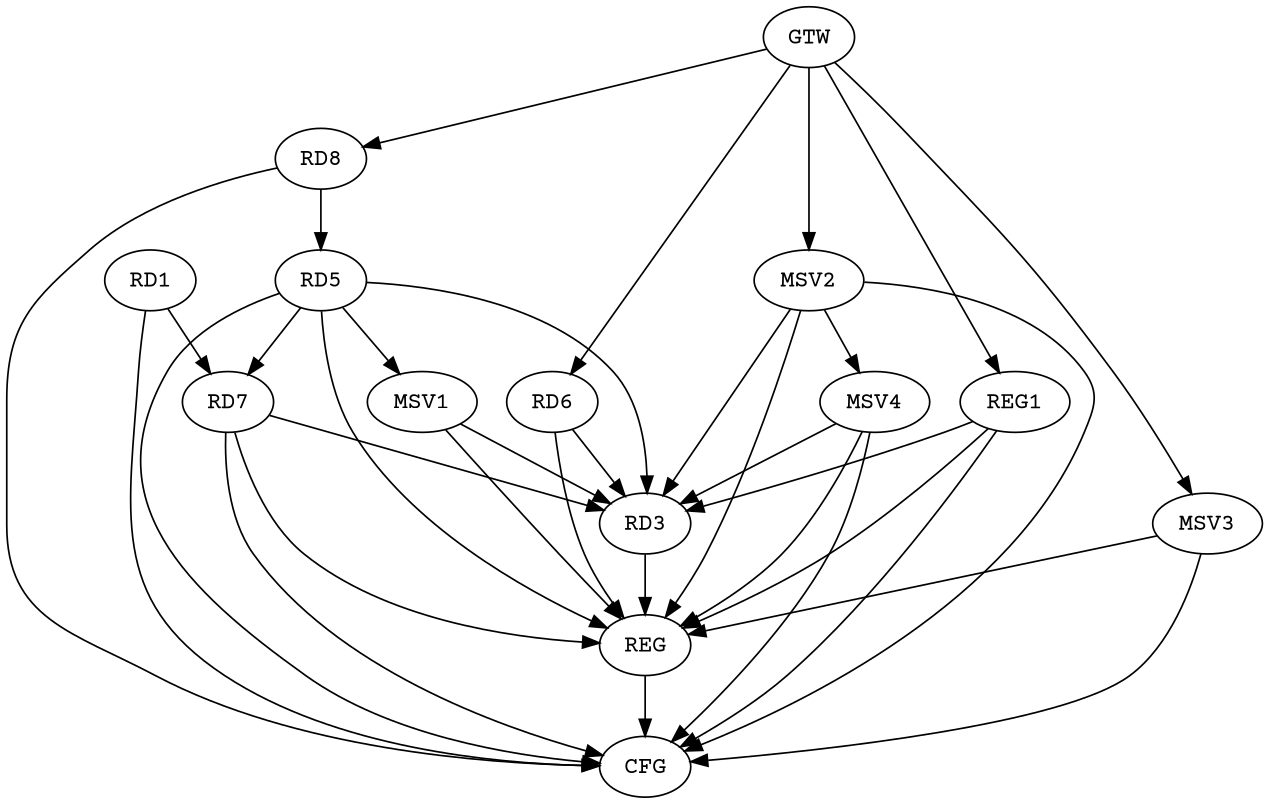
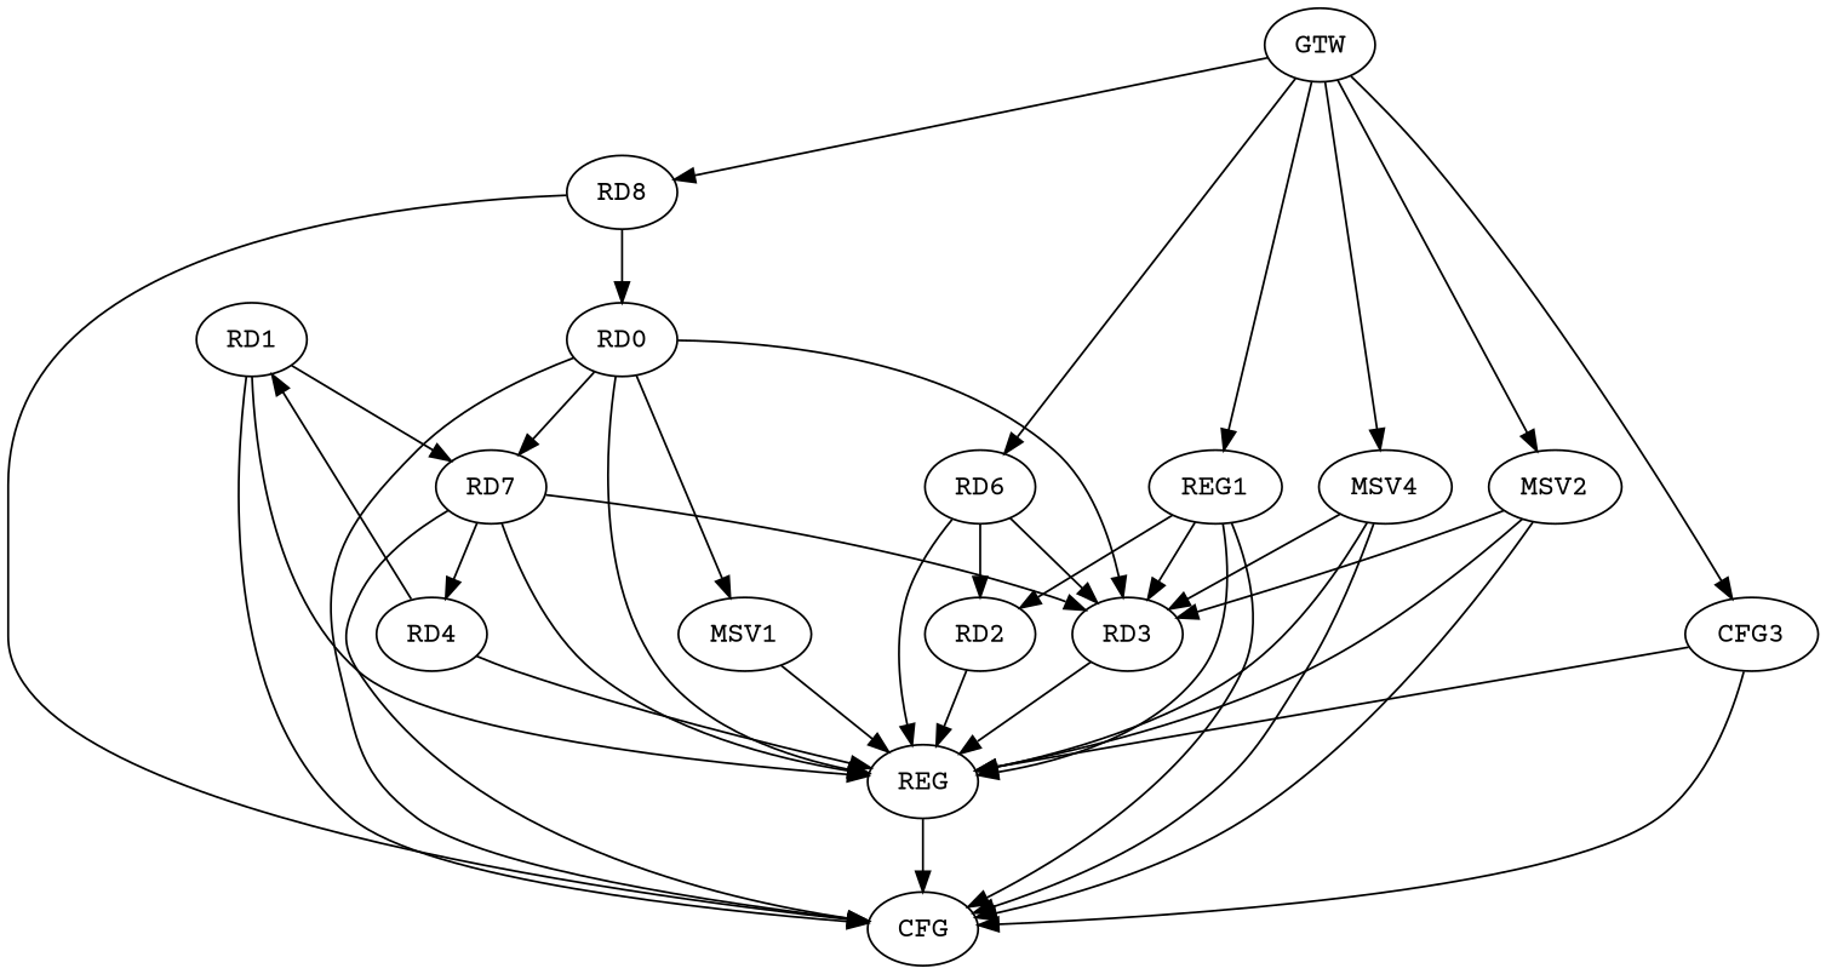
  strict digraph {
    fontname="Courier Prime"
    node [fontname="Courier Prime"]
    edge [fontname="Courier Prime"]
    n1 [label=RD1]
    n2 [label=RD7]
    n3 [label=REG]
    n4 [label=CFG]
    n5 [label=RD3]
-   n8 [label=RD5]
+   n6 [label=RD4]
+   n7 [label=RD2]
+   n8 [label=RD0]
    n9 [label=MSV1]
    n10 [label=RD6]
    n11 [label=RD8]
    n12 [label=REG1]
    n13 [label=GTW]
    n14 [label=MSV2]
-   n15 [label=MSV3]
+   n15 [label=CFG3]
    n16 [label=MSV4]
    n1 -> n2
+   n1 -> n3
    n1 -> n4
    n2 -> n3
    n2 -> n4
    n2 -> n5
+   n2 -> n6
    n3 -> n4
    n5 -> n3
+   n6 -> n1
+   n6 -> n3
+   n7 -> n3
    n8 -> n2
    n8 -> n3
    n8 -> n4
    n8 -> n5
    n8 -> n9
    n9 -> n3
-   n9 -> n5
    n10 -> n3
    n10 -> n5
+   n10 -> n7
    n11 -> n4
    n11 -> n8
    n12 -> n3
    n12 -> n4
    n12 -> n5
+   n12 -> n7
    n13 -> n10
    n13 -> n11
    n13 -> n12
    n13 -> n14
    n13 -> n15
-   n14 -> n16
+   n13 -> n16
    n14 -> n3
    n14 -> n4
    n14 -> n5
    n15 -> n3
    n15 -> n4
    n16 -> n3
    n16 -> n4
    n16 -> n5
  }
